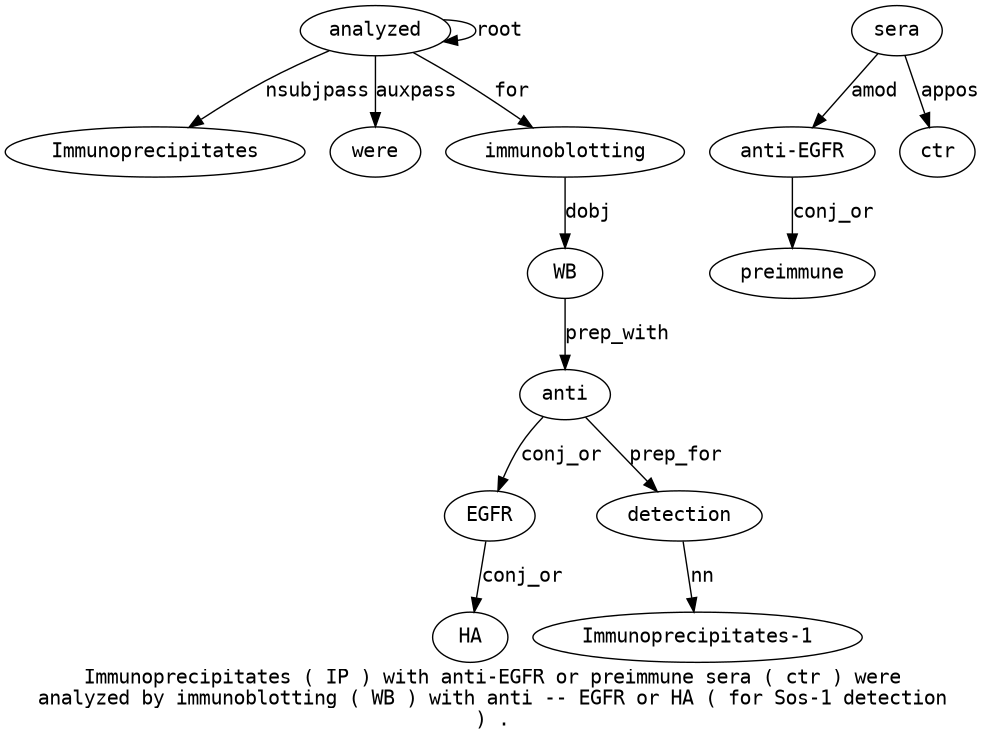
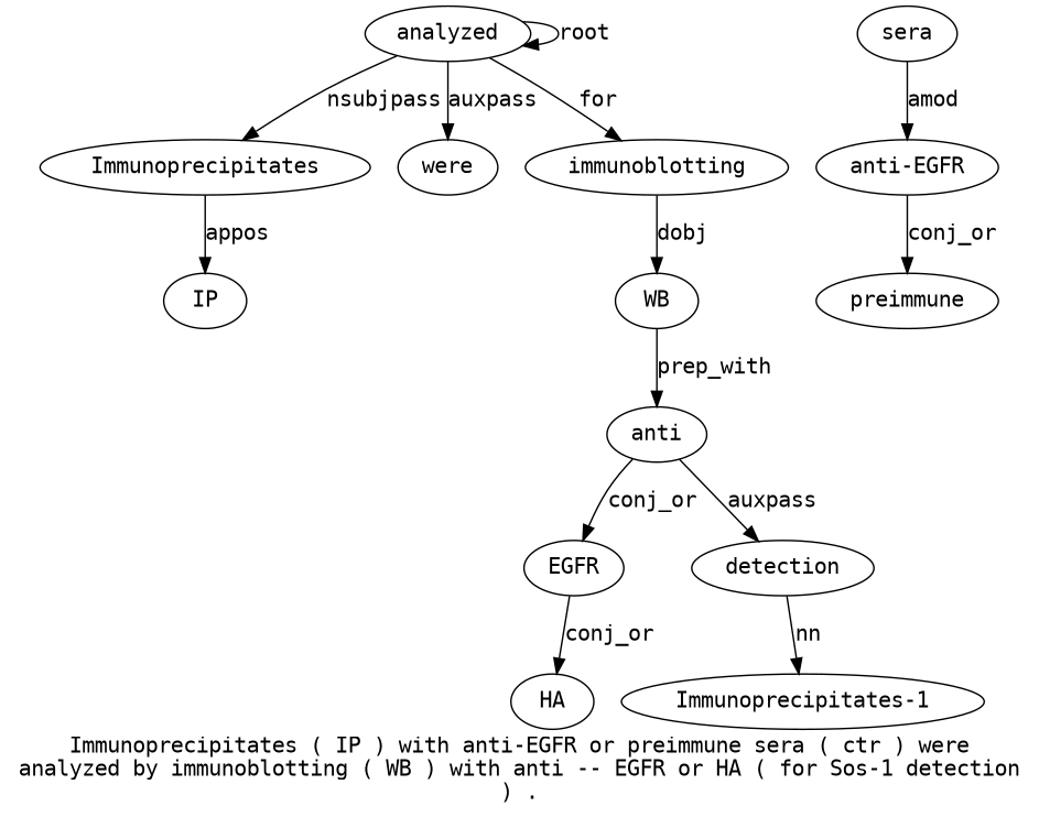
  digraph {
    fontname="DejaVu Sans Mono"
    label="Immunoprecipitates ( IP ) with anti-EGFR or preimmune sera ( ctr ) were\nanalyzed by immunoblotting ( WB ) with anti -- EGFR or HA ( for Sos-1 detection\n) ."
    node [fillcolor=white fontname="DejaVu Sans Mono" style=filled]
    edge [fontname="DejaVu Sans Mono"]
    n1 [label=analyzed]
    n2 [label=Immunoprecipitates]
    n3 [label=were]
    n4 [label=immunoblotting]
+   n5 [label=IP]
    n6 [label=WB]
    n7 [label=sera]
    n8 [label="anti-EGFR"]
-   n9 [label=ctr]
    n10 [label=preimmune]
    n11 [label=anti]
    n12 [label=EGFR]
    n13 [label=detection]
    n14 [label=HA]
    n15 [label="Immunoprecipitates-1"]
    n1 -> n1 [label=root]
    n1 -> n2 [label=nsubjpass]
    n1 -> n3 [label=auxpass]
    n1 -> n4 [label=for]
+   n2 -> n5 [label=appos]
    n4 -> n6 [label=dobj]
    n6 -> n11 [label=prep_with]
    n7 -> n8 [label=amod]
-   n7 -> n9 [label=appos]
    n8 -> n10 [label=conj_or]
    n11 -> n12 [label=conj_or]
-   n11 -> n13 [label=prep_for]
+   n11 -> n13 [label=auxpass]
    n12 -> n14 [label=conj_or]
    n13 -> n15 [label=nn]
  }
